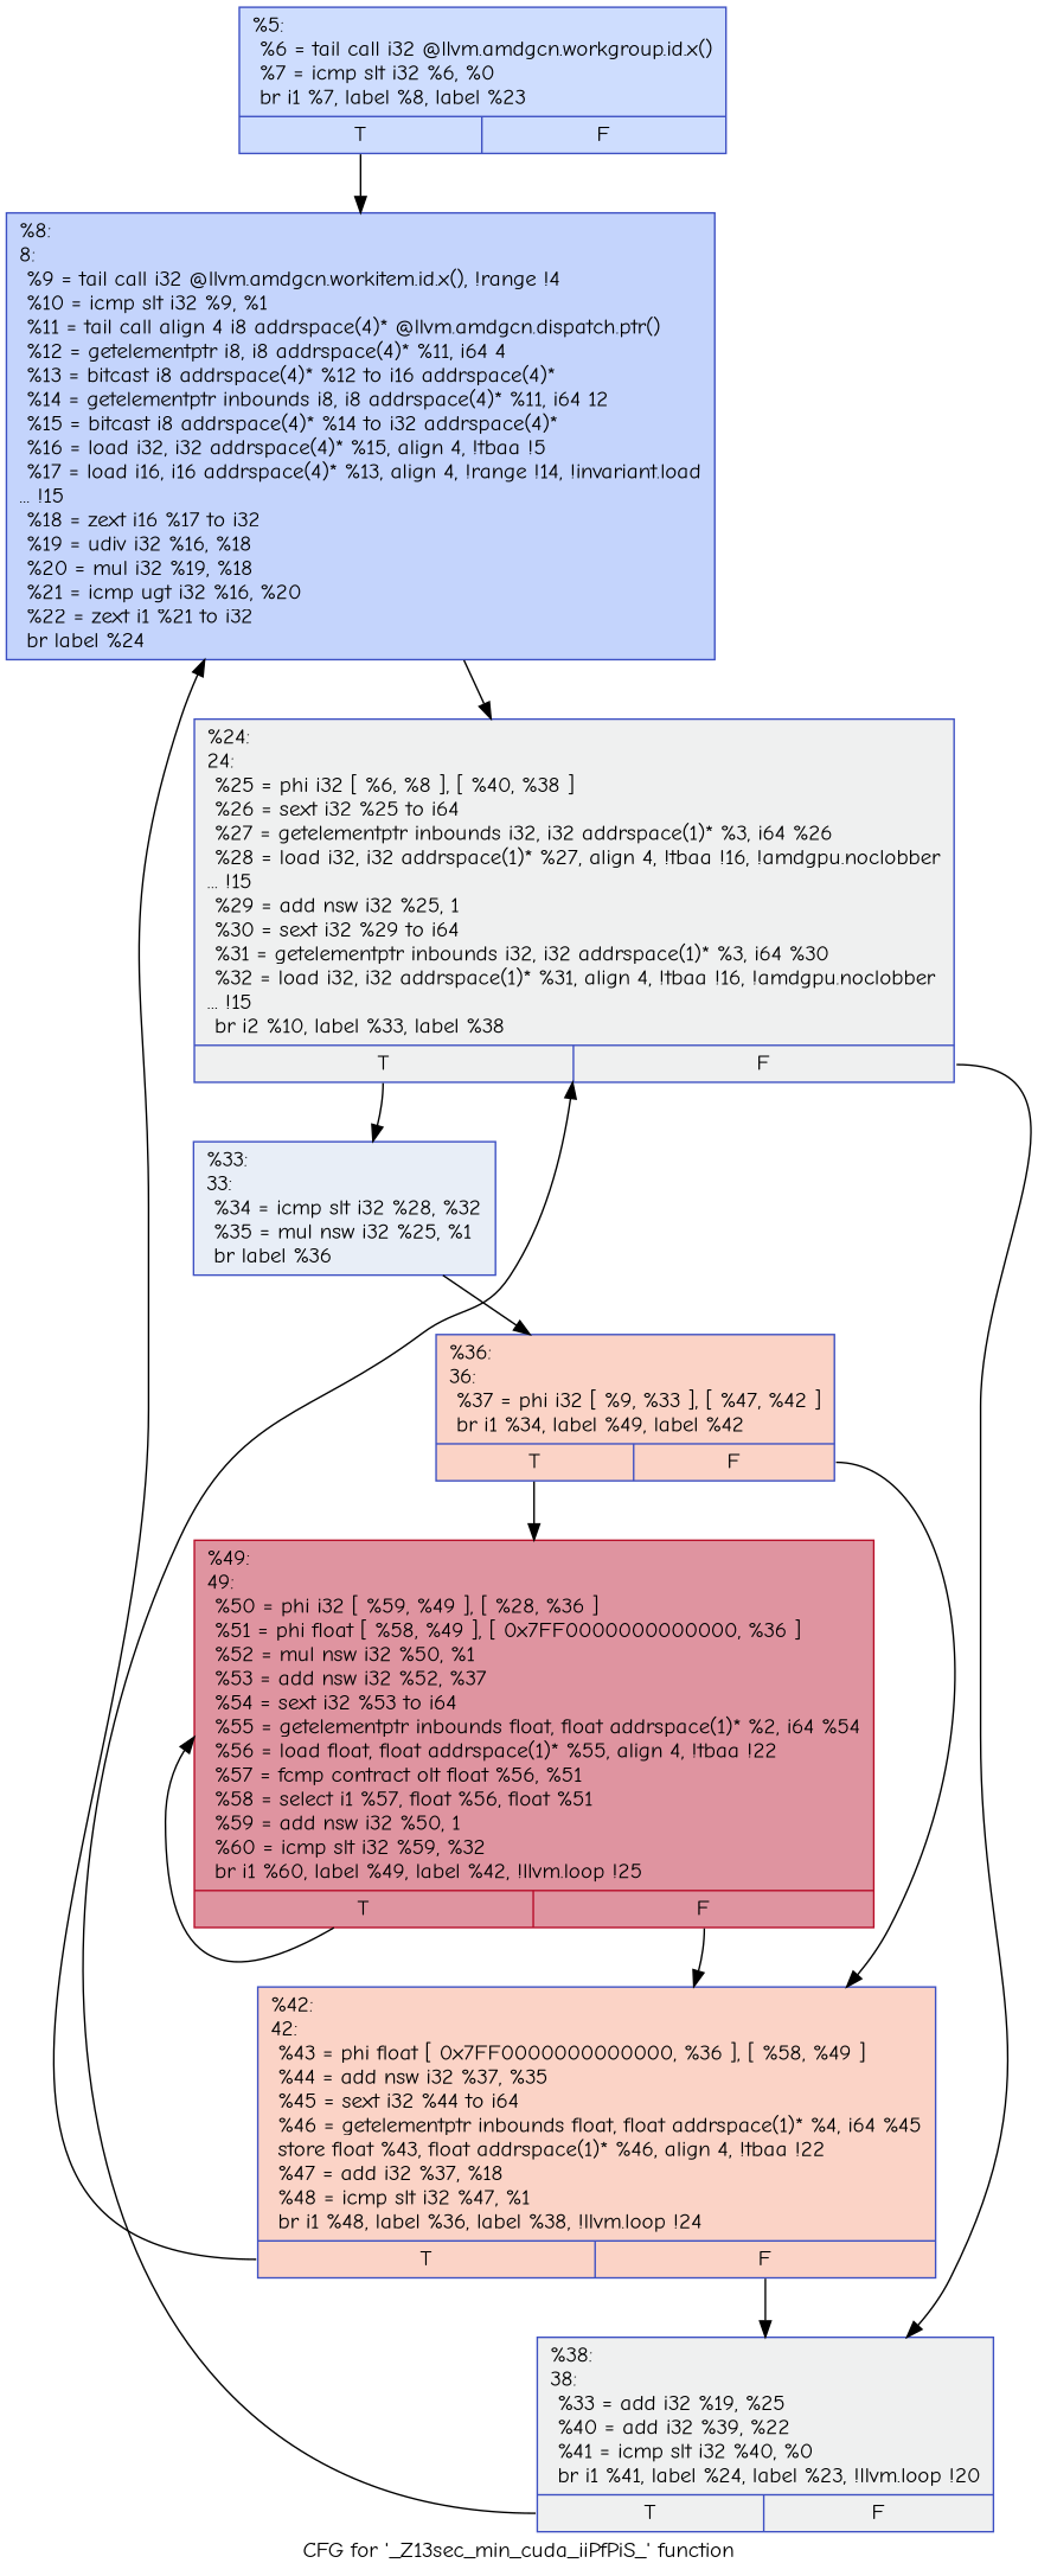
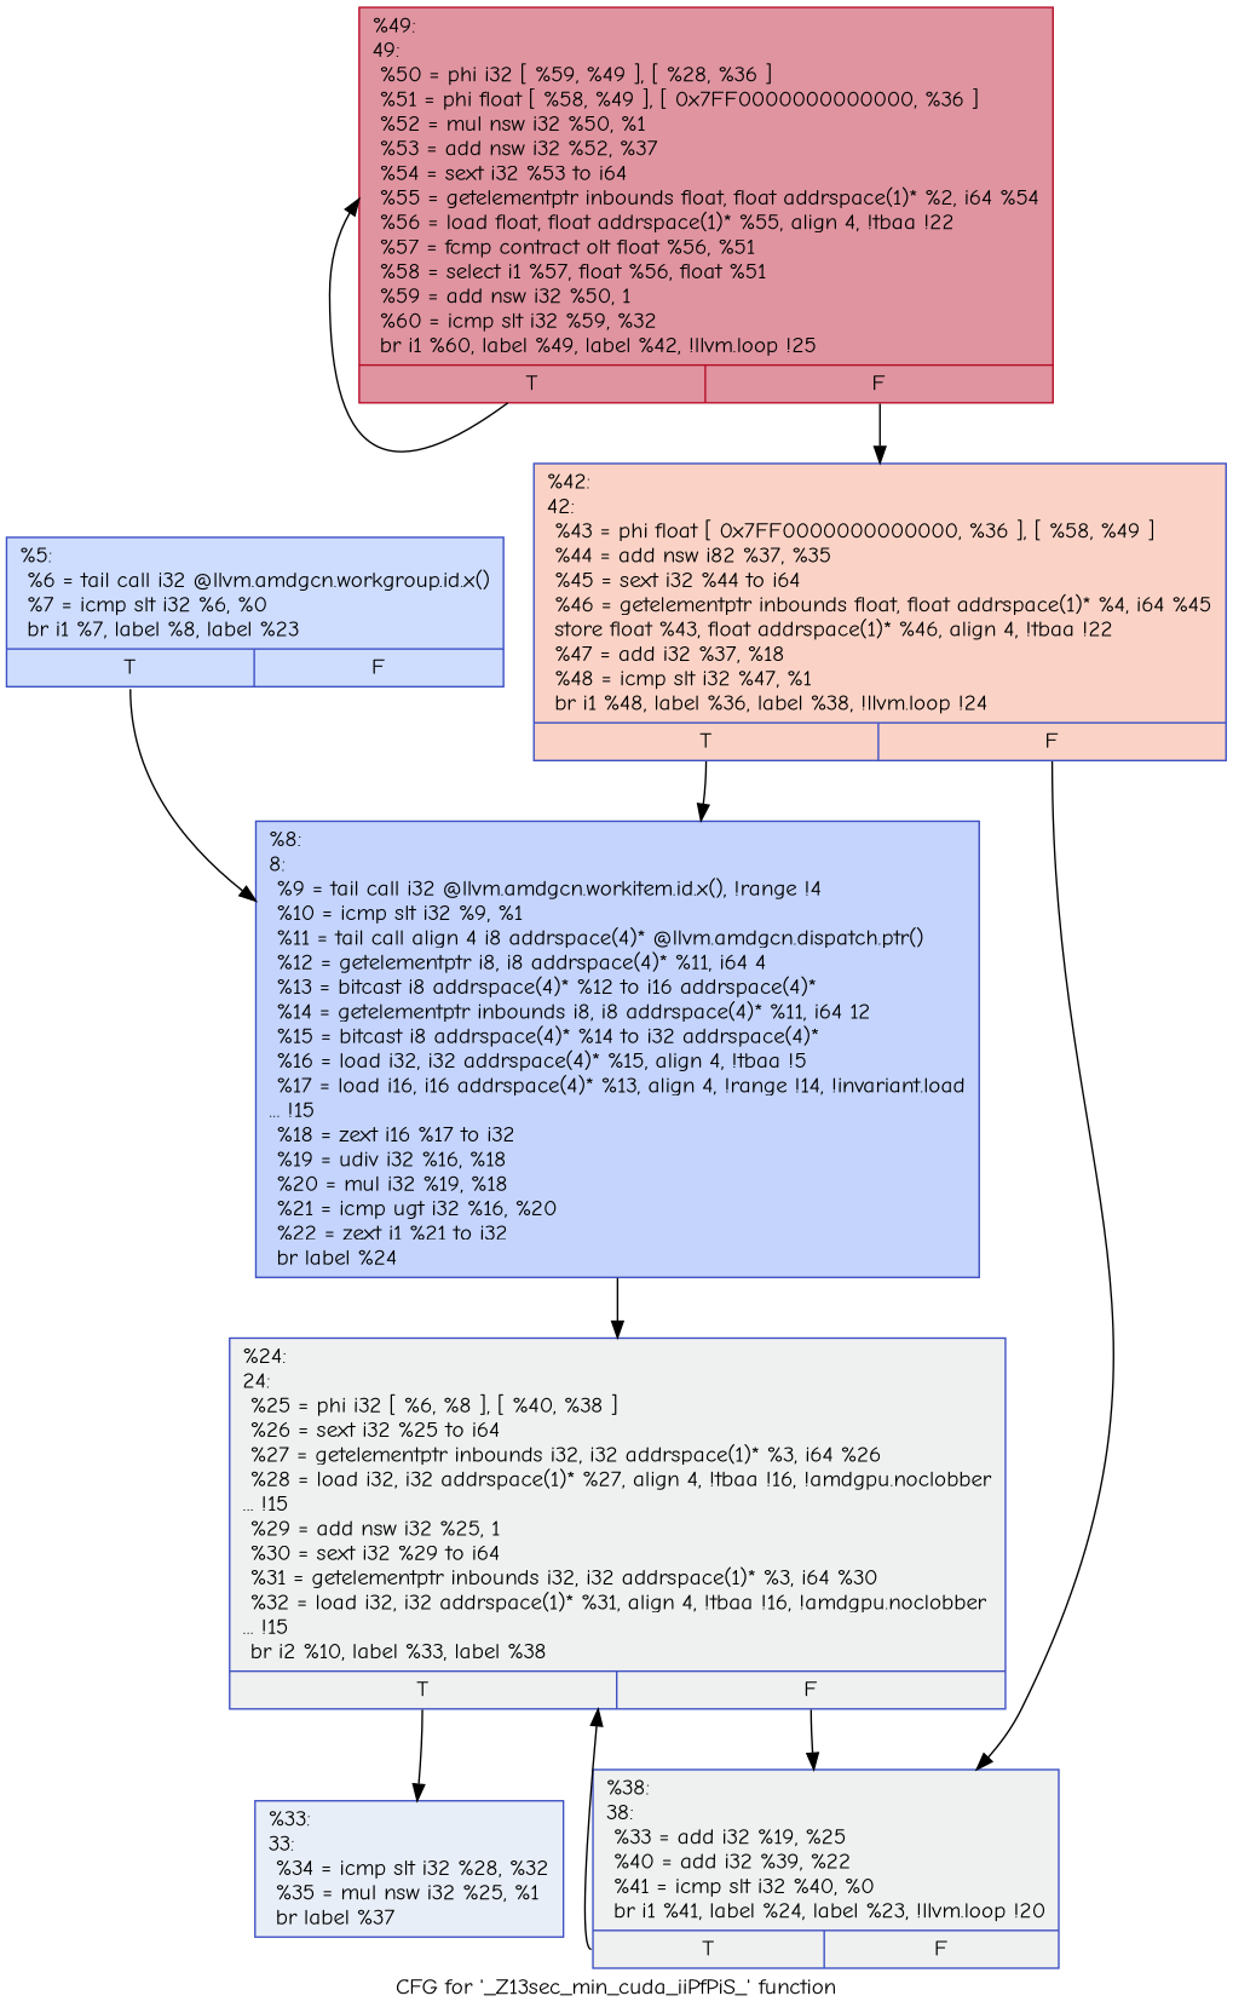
  digraph {
    fontname="Comic Neue"
    label="CFG for '_Z13sec_min_cuda_iiPfPiS_' function"
    node [color="#3d50c3ff" fillcolor="#dbdcde70" fontname="Comic Neue" shape=record style=filled]
    edge [fontname="Comic Neue" tailport=s0]
    n1 [fillcolor="#8fb1fe70" label="{%5:\l  %6 = tail call i32 @llvm.amdgcn.workgroup.id.x()\l  %7 = icmp slt i32 %6, %0\l  br i1 %7, label %8, label %23\l|{<s0>T|<s1>F}}"]
    n2 [fillcolor="#7a9df870" label="{%8:\l8:                                                \l  %9 = tail call i32 @llvm.amdgcn.workitem.id.x(), !range !4\l  %10 = icmp slt i32 %9, %1\l  %11 = tail call align 4 i8 addrspace(4)* @llvm.amdgcn.dispatch.ptr()\l  %12 = getelementptr i8, i8 addrspace(4)* %11, i64 4\l  %13 = bitcast i8 addrspace(4)* %12 to i16 addrspace(4)*\l  %14 = getelementptr inbounds i8, i8 addrspace(4)* %11, i64 12\l  %15 = bitcast i8 addrspace(4)* %14 to i32 addrspace(4)*\l  %16 = load i32, i32 addrspace(4)* %15, align 4, !tbaa !5\l  %17 = load i16, i16 addrspace(4)* %13, align 4, !range !14, !invariant.load\l... !15\l  %18 = zext i16 %17 to i32\l  %19 = udiv i32 %16, %18\l  %20 = mul i32 %19, %18\l  %21 = icmp ugt i32 %16, %20\l  %22 = zext i1 %21 to i32\l  br label %24\l}"]
    n3 [label="{%24:\l24:                                               \l  %25 = phi i32 [ %6, %8 ], [ %40, %38 ]\l  %26 = sext i32 %25 to i64\l  %27 = getelementptr inbounds i32, i32 addrspace(1)* %3, i64 %26\l  %28 = load i32, i32 addrspace(1)* %27, align 4, !tbaa !16, !amdgpu.noclobber\l... !15\l  %29 = add nsw i32 %25, 1\l  %30 = sext i32 %29 to i64\l  %31 = getelementptr inbounds i32, i32 addrspace(1)* %3, i64 %30\l  %32 = load i32, i32 addrspace(1)* %31, align 4, !tbaa !16, !amdgpu.noclobber\l... !15\l  br i2 %10, label %33, label %38\l|{<s0>T|<s1>F}}"]
-   n4 [fillcolor="#cbd8ee70" label="{%33:\l33:                                               \l  %34 = icmp slt i32 %28, %32\l  %35 = mul nsw i32 %25, %1\l  br label %36\l}"]
+   n4 [fillcolor="#cbd8ee70" label="{%33:\l33:                                               \l  %34 = icmp slt i32 %28, %32\l  %35 = mul nsw i32 %25, %1\l  br label %37\l}"]
    n5 [label="{%38:\l38:                                               \l  %33 = add i32 %19, %25\l  %40 = add i32 %39, %22\l  %41 = icmp slt i32 %40, %0\l  br i1 %41, label %24, label %23, !llvm.loop !20\l|{<s0>T|<s1>F}}"]
-   n6 [fillcolor="#f59c7d70" label="{%36:\l36:                                               \l  %37 = phi i32 [ %9, %33 ], [ %47, %42 ]\l  br i1 %34, label %49, label %42\l|{<s0>T|<s1>F}}"]
    n7 [color="#b70d28ff" fillcolor="#b70d2870" label="{%49:\l49:                                               \l  %50 = phi i32 [ %59, %49 ], [ %28, %36 ]\l  %51 = phi float [ %58, %49 ], [ 0x7FF0000000000000, %36 ]\l  %52 = mul nsw i32 %50, %1\l  %53 = add nsw i32 %52, %37\l  %54 = sext i32 %53 to i64\l  %55 = getelementptr inbounds float, float addrspace(1)* %2, i64 %54\l  %56 = load float, float addrspace(1)* %55, align 4, !tbaa !22\l  %57 = fcmp contract olt float %56, %51\l  %58 = select i1 %57, float %56, float %51\l  %59 = add nsw i32 %50, 1\l  %60 = icmp slt i32 %59, %32\l  br i1 %60, label %49, label %42, !llvm.loop !25\l|{<s0>T|<s1>F}}"]
-   n8 [fillcolor="#f59c7d70" label="{%42:\l42:                                               \l  %43 = phi float [ 0x7FF0000000000000, %36 ], [ %58, %49 ]\l  %44 = add nsw i32 %37, %35\l  %45 = sext i32 %44 to i64\l  %46 = getelementptr inbounds float, float addrspace(1)* %4, i64 %45\l  store float %43, float addrspace(1)* %46, align 4, !tbaa !22\l  %47 = add i32 %37, %18\l  %48 = icmp slt i32 %47, %1\l  br i1 %48, label %36, label %38, !llvm.loop !24\l|{<s0>T|<s1>F}}"]
+   n8 [fillcolor="#f59c7d70" label="{%42:\l42:                                               \l  %43 = phi float [ 0x7FF0000000000000, %36 ], [ %58, %49 ]\l  %44 = add nsw i82 %37, %35\l  %45 = sext i32 %44 to i64\l  %46 = getelementptr inbounds float, float addrspace(1)* %4, i64 %45\l  store float %43, float addrspace(1)* %46, align 4, !tbaa !22\l  %47 = add i32 %37, %18\l  %48 = icmp slt i32 %47, %1\l  br i1 %48, label %36, label %38, !llvm.loop !24\l|{<s0>T|<s1>F}}"]
    n1 -> n2
    n2 -> n3
    n3 -> n4
    n3 -> n5 [tailport=s1]
-   n4 -> n6
    n5 -> n3
-   n6 -> n7
-   n6 -> n8 [tailport=s1]
    n7 -> n7
    n7 -> n8 [tailport=s1]
    n8 -> n2
    n8 -> n5 [tailport=s1]
  }
